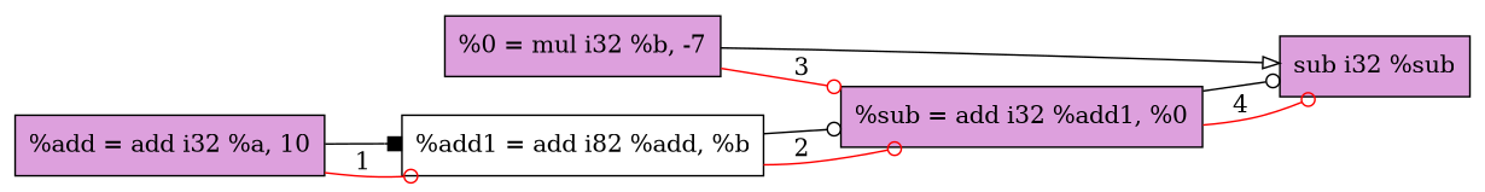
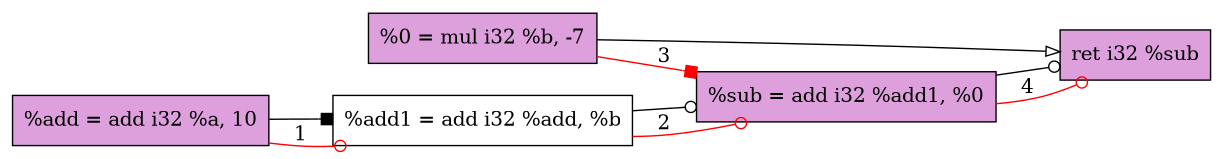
  digraph {
    rankdir=LR
    node [fillcolor=plum shape=record style=filled]
    edge [arrowhead=odot]
    n1 [label="  %0 = mul i32 %b, -7"]
    n2 [label="  %sub = add i32 %add1, %0"]
-   n3 [label="sub i32 %sub"]
+   n3 [label="  ret i32 %sub"]
    n4 [label="  %add = add i32 %a, 10"]
-   n5 [fillcolor=white label="%add1 = add i82 %add, %b"]
-   n1 -> n2 [color=red label=3]
+   n5 [fillcolor=white label="  %add1 = add i32 %add, %b"]
+   n1 -> n2 [arrowhead=box color=red label=3]
    n1 -> n3 [arrowhead=onormal]
    n2 -> n3
    n2 -> n3 [color=red label=4]
    n4 -> n5 [arrowhead=box]
    n4 -> n5 [color=red label=1]
    n5 -> n2
    n5 -> n2 [color=red label=2]
  }
